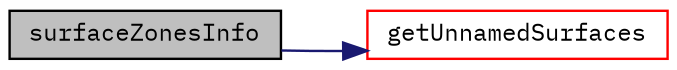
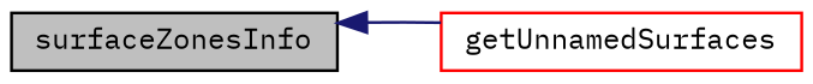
  digraph {
    rankdir=LR
    fontname="IBM Plex Mono"
    node [fontname="IBM Plex Mono" fontsize=10 shape=record]
    n1 [color=black fillcolor=grey75 fontcolor=black height=0.2 label=surfaceZonesInfo style=filled width=0.4]
    n2 [color=red height=0.2 label=getUnnamedSurfaces width=0.4]
-   n1 -> n2 [color=midnightblue fontname="IBM Plex Mono" fontsize=10 labelfontname=FreeSans labelfontsize=10 style=solid]
+   n2 -> n1 [color=midnightblue fontname="IBM Plex Mono" fontsize=10 labelfontname=FreeSans labelfontsize=10 style=solid]
  }
